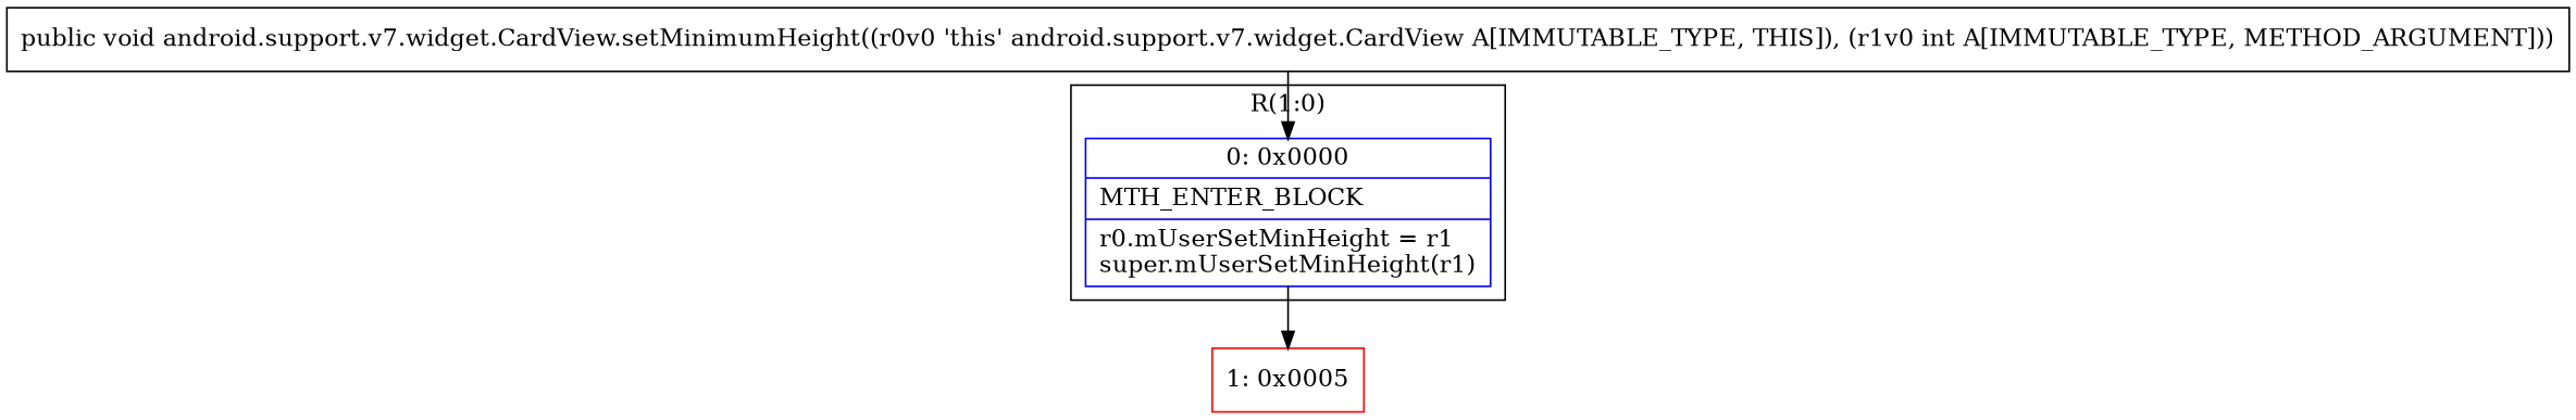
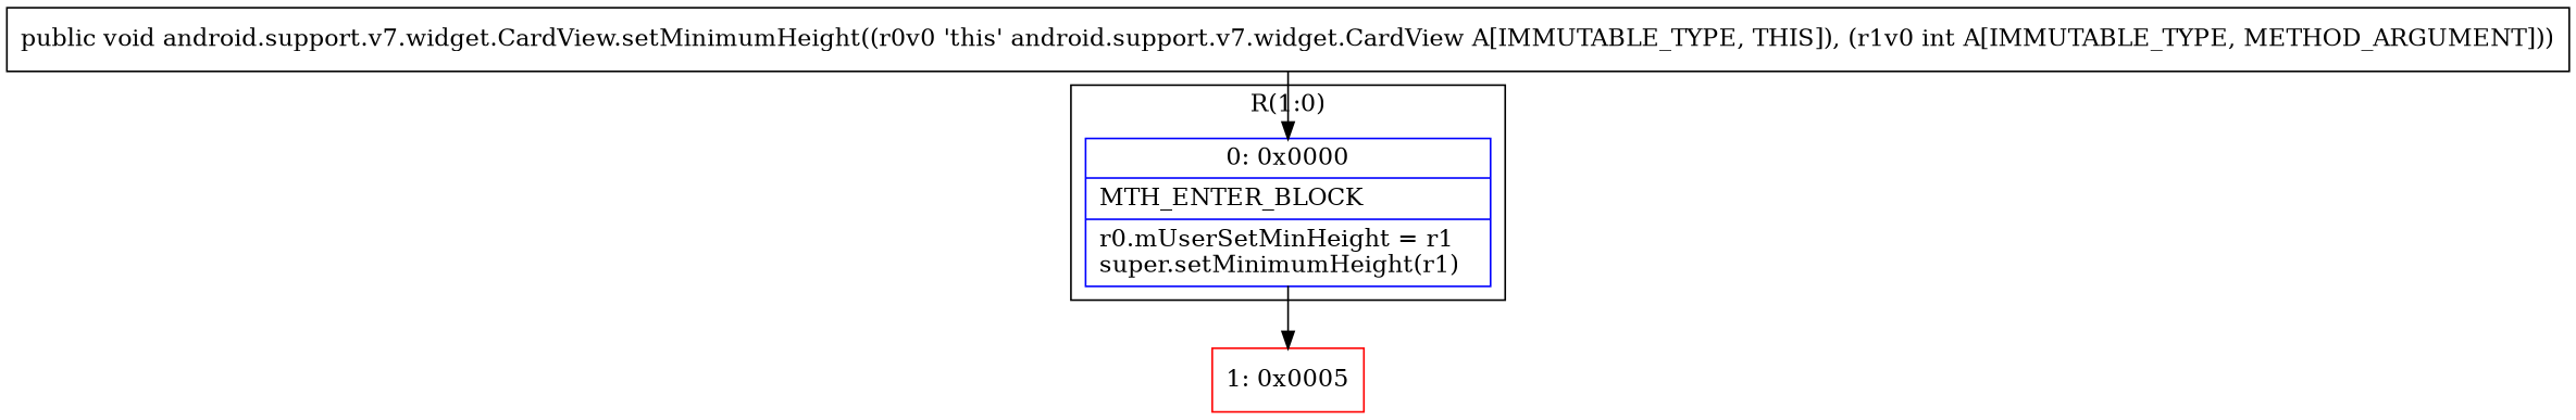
  digraph {
    node [shape=record]
-   n1 [color=blue label="{0\:\ 0x0000|MTH_ENTER_BLOCK\l|r0.mUserSetMinHeight = r1\lsuper.mUserSetMinHeight(r1)\l}"]
+   n1 [color=blue label="{0\:\ 0x0000|MTH_ENTER_BLOCK\l|r0.mUserSetMinHeight = r1\lsuper.setMinimumHeight(r1)\l}"]
    n2 [color=red label="{1\:\ 0x0005}"]
    n3 [label="{public void android.support.v7.widget.CardView.setMinimumHeight((r0v0 'this' android.support.v7.widget.CardView A[IMMUTABLE_TYPE, THIS]), (r1v0 int A[IMMUTABLE_TYPE, METHOD_ARGUMENT])) }"]
    subgraph cluster_1 {
      label="R(1:0)"
      n1
    }
    n1 -> n2
    n3 -> n1
  }
